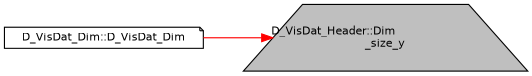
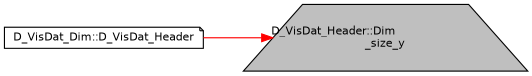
  digraph {
    rankdir=RL
    node [color=black fontname=Helvetica fontsize=10 style=filled]
    n1 [fillcolor=grey75 fontcolor=black height=0.2 label="D_VisDat_Header::Dim\l_size_y" shape=trapezium width=0.4]
-   n2 [fillcolor=white height=0.2 label="D_VisDat_Dim::D_VisDat_Dim" shape=note width=0.4]
+   n2 [fillcolor=white height=0.2 label="D_VisDat_Dim::D_VisDat_Header" shape=note width=0.4]
    n1 -> n2 [color=red dir=back fontname=Helvetica fontsize=10 labelfontname=Helvetica labelfontsize=10 style=solid]
  }
